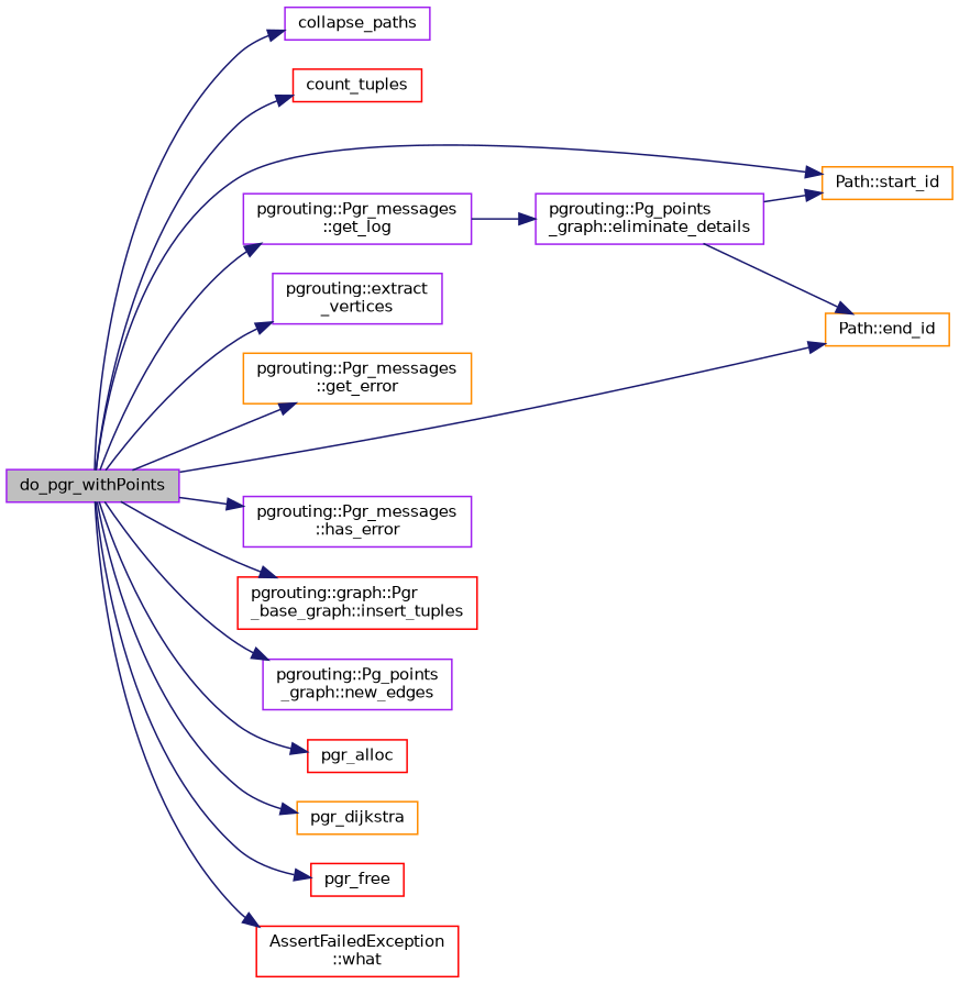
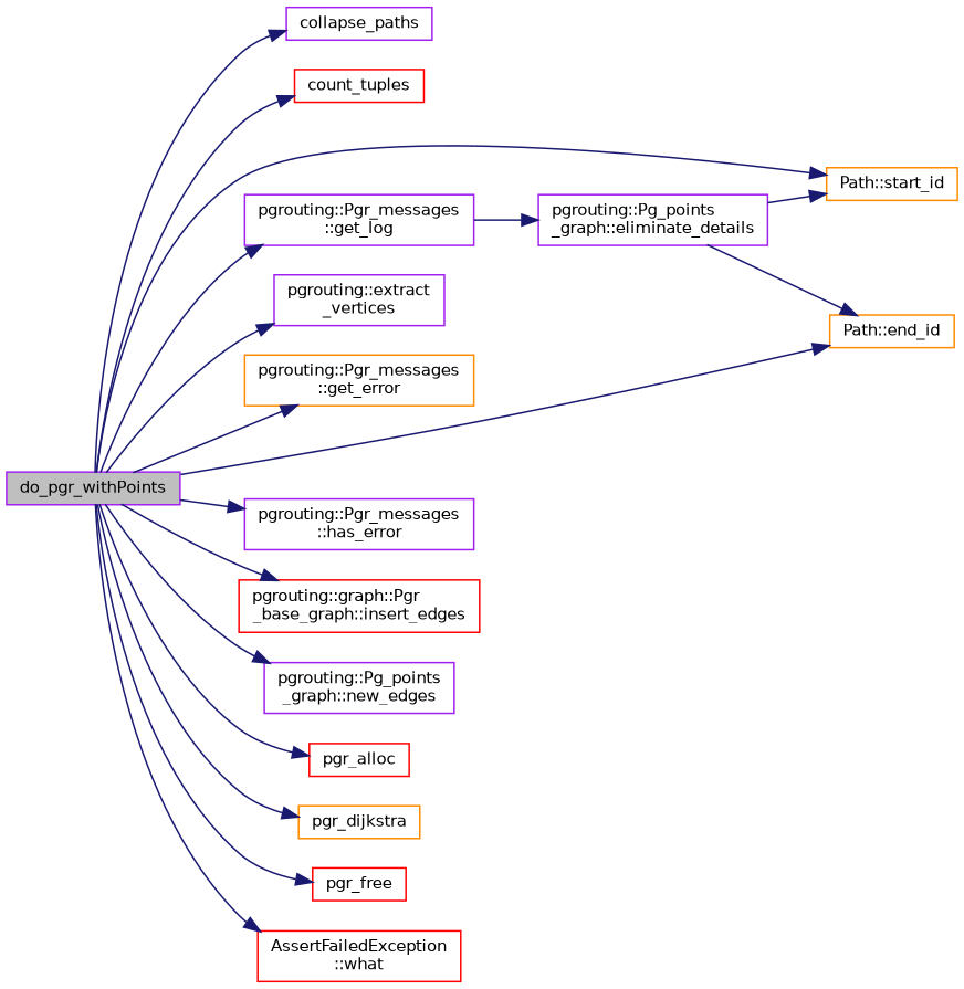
  digraph {
    rankdir=LR
    node [color=purple fillcolor=white fontname=Helvetica fontsize=10 shape=record style=filled]
    edge [color=midnightblue fontname=Helvetica fontsize=10 labelfontname=Helvetica labelfontsize=10 style=solid]
    n1 [fillcolor=grey75 fontcolor=black height=0.2 label=do_pgr_withPoints width=0.4]
    n2 [height=0.2 label=collapse_paths width=0.4]
    n3 [color=red height=0.2 label=count_tuples width=0.4]
    n4 [color=darkorange height=0.2 label="Path::start_id" width=0.4]
    n5 [color=darkorange height=0.2 label="Path::end_id" width=0.4]
    n6 [height=0.2 label="pgrouting::extract\l_vertices" width=0.4]
    n7 [color=darkorange height=0.2 label="pgrouting::Pgr_messages\l::get_error" width=0.4]
    n8 [height=0.2 label="pgrouting::Pgr_messages\l::get_log" width=0.4]
    n9 [height=0.2 label="pgrouting::Pgr_messages\l::has_error" width=0.4]
-   n10 [color=red height=0.2 label="pgrouting::graph::Pgr\l_base_graph::insert_tuples" width=0.4]
+   n10 [color=red height=0.2 label="pgrouting::graph::Pgr\l_base_graph::insert_edges" width=0.4]
    n11 [height=0.2 label="pgrouting::Pg_points\l_graph::new_edges" width=0.4]
    n12 [color=red height=0.2 label=pgr_alloc width=0.4]
    n13 [color=darkorange height=0.2 label=pgr_dijkstra width=0.4]
    n14 [color=red height=0.2 label=pgr_free width=0.4]
    n15 [color=red height=0.2 label="AssertFailedException\l::what" width=0.4]
    n16 [height=0.2 label="pgrouting::Pg_points\l_graph::eliminate_details" width=0.4]
    n1 -> n2
    n1 -> n3
    n1 -> n4
    n1 -> n5
    n1 -> n6
    n1 -> n7
    n1 -> n8
    n1 -> n9
    n1 -> n10
    n1 -> n11
    n1 -> n12
    n1 -> n13
    n1 -> n14
    n1 -> n15
    n8 -> n16
    n16 -> n4
    n16 -> n5
  }
